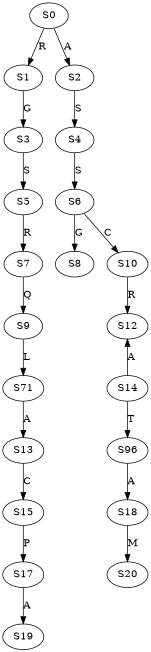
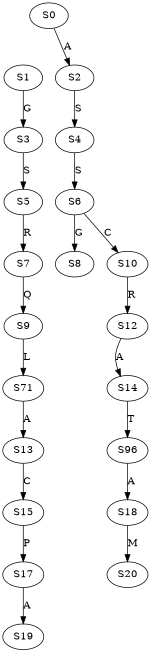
  strict digraph {
    S0
    S1
    S2
    S3
    S4
    S5
    S6
    S7
    S8
    S10
    S9
    n12 [label=S71]
    S12
    S13
    S14
    S15
    n17 [label=S96]
    S17
    S18
    S19
    S20
-   S0 -> S1 [label=R]
    S0 -> S2 [label=A]
    S1 -> S3 [label=G]
    S2 -> S4 [label=S]
    S3 -> S5 [label=S]
    S4 -> S6 [label=S]
    S5 -> S7 [label=R]
    S6 -> S8 [label=G]
    S6 -> S10 [label=C]
    S7 -> S9 [label=Q]
    S10 -> S12 [label=R]
    S9 -> n12 [label=L]
    n12 -> S13 [label=A]
-   S14 -> S12 [label=A]
+   S12 -> S14 [label=A]
    S13 -> S15 [label=C]
    S14 -> n17 [label=T]
    S15 -> S17 [label=P]
    n17 -> S18 [label=A]
    S17 -> S19 [label=A]
    S18 -> S20 [label=M]
  }
